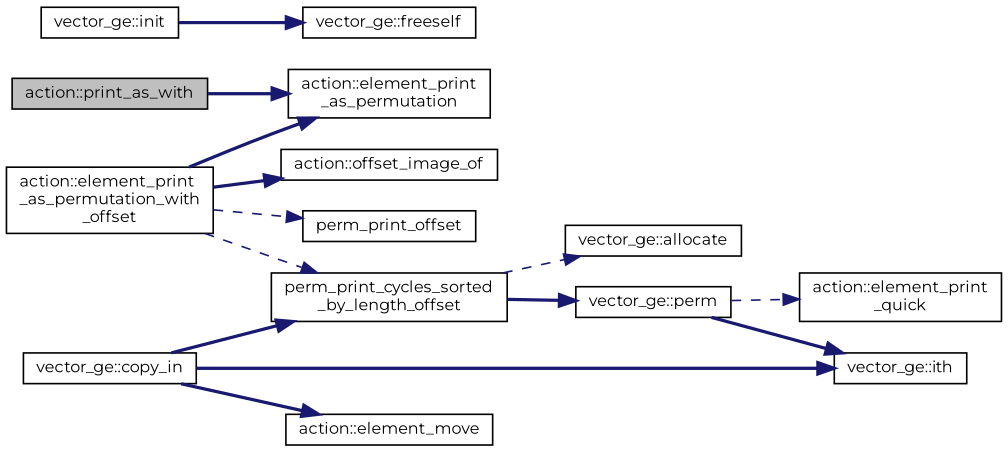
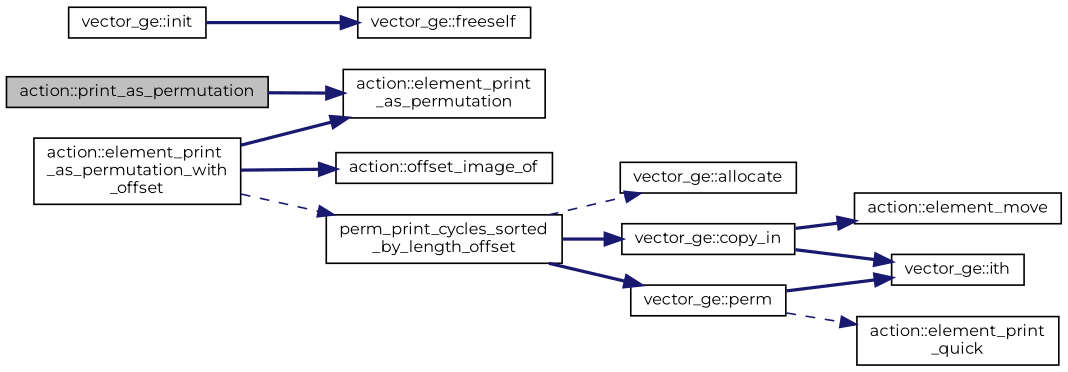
  digraph {
    fontname=Montserrat
    rankdir=LR
    node [color=black fillcolor=white fontname=Montserrat fontsize=10 shape=record style=filled]
    edge [color=midnightblue fontname=Montserrat fontsize=10 labelfontname=Helvetica labelfontsize=10 style=bold]
-   n1 [fillcolor=grey75 fontcolor=black height=0.2 label="action::print_as_with" width=0.4]
+   n1 [fillcolor=grey75 fontcolor=black height=0.2 label="action::print_as_permutation" width=0.4]
    n2 [height=0.2 label="action::element_print\l_as_permutation" width=0.4]
    n3 [height=0.2 label="action::element_print\l_as_permutation_with\l_offset" width=0.4]
    n4 [height=0.2 label="action::offset_image_of" width=0.4]
-   n5 [height=0.2 label=perm_print_offset width=0.4]
    n6 [height=0.2 label="perm_print_cycles_sorted\l_by_length_offset" width=0.4]
    n7 [height=0.2 label="vector_ge::allocate" width=0.4]
    n8 [height=0.2 label="vector_ge::copy_in" width=0.4]
    n9 [height=0.2 label="vector_ge::perm" width=0.4]
    n10 [height=0.2 label="vector_ge::init" width=0.4]
    n11 [height=0.2 label="vector_ge::freeself" width=0.4]
    n12 [height=0.2 label="vector_ge::ith" width=0.4]
    n13 [height=0.2 label="action::element_move" width=0.4]
    n14 [height=0.2 label="action::element_print\l_quick" width=0.4]
    n1 -> n2
    n3 -> n2
    n3 -> n4
-   n3 -> n5 [style=dashed]
    n3 -> n6 [style=dashed]
    n6 -> n7 [style=dashed]
-   n8 -> n6
+   n6 -> n8
    n6 -> n9
    n8 -> n12
    n8 -> n13
    n9 -> n12
    n9 -> n14 [style=dashed]
    n10 -> n11
  }
